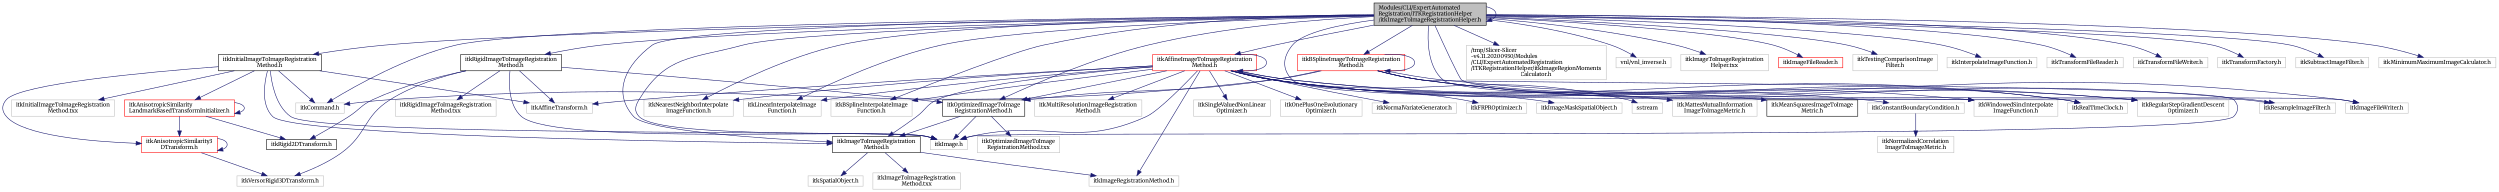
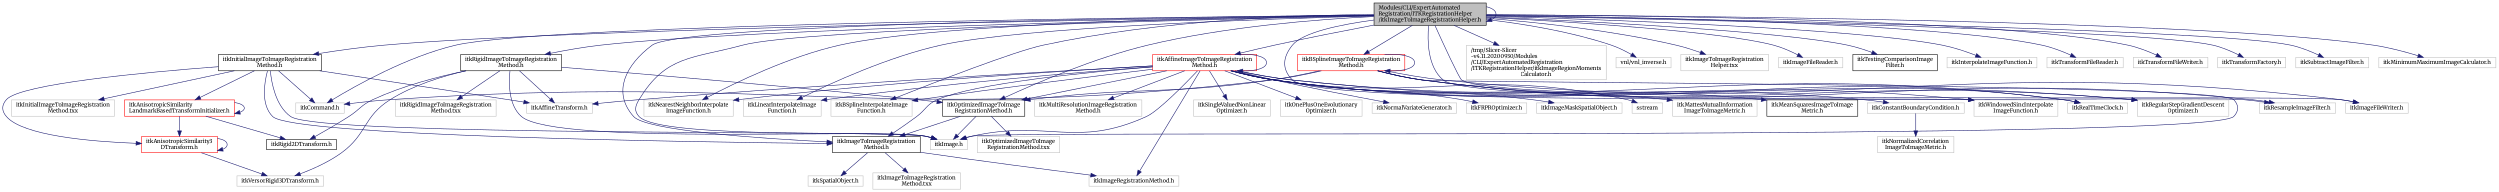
  digraph {
    fontname=Merriweather
    node [color=grey75 fontname=Merriweather fontsize=10 shape=record]
    edge [color=midnightblue fontname=Merriweather fontsize=10 labelfontname=Helvetica labelfontsize=10 style=solid]
    n1 [color=black fillcolor=grey75 fontcolor=black height=0.2 label="Modules/CLI/ExpertAutomated\lRegistration/ITKRegistrationHelper\l/itkImageToImageRegistrationHelper.h" style=filled width=0.4]
    n2 [height=0.2 label="itkImage.h" width=0.4]
    n3 [height=0.2 label="itkCommand.h" width=0.4]
    n4 [color=black height=0.2 label="itkImageToImageRegistration\lMethod.h" width=0.4]
    n5 [color=black height=0.2 label="itkInitialImageToImageRegistration\lMethod.h" width=0.4]
    n6 [height=0.2 label="/tmp/Slicer-Slicer\l-v4.11.20200930/Modules\l/CLI/ExpertAutomatedRegistration\l/ITKRegistrationHelper/itkImageRegionMoments\lCalculator.h" width=0.4]
    n7 [color=black height=0.2 label="itkOptimizedImageToImage\lRegistrationMethod.h" width=0.4]
    n8 [color=black height=0.2 label="itkRigidImageToImageRegistration\lMethod.h" width=0.4]
    n9 [height=0.2 label="vnl/vnl_inverse.h" width=0.4]
    n10 [color=red height=0.2 label="itkAffineImageToImageRegistration\lMethod.h" width=0.4]
    n11 [height=0.2 label="itkNearestNeighborInterpolate\lImageFunction.h" width=0.4]
    n12 [height=0.2 label="itkLinearInterpolateImage\lFunction.h" width=0.4]
    n13 [height=0.2 label="itkBSplineInterpolateImage\lFunction.h" width=0.4]
    n14 [height=0.2 label="itkWindowedSincInterpolate\lImageFunction.h" width=0.4]
    n15 [color=red height=0.2 label="itkBSplineImageToImageRegistration\lMethod.h" width=0.4]
    n16 [height=0.2 label="itkResampleImageFilter.h" width=0.4]
    n17 [height=0.2 label="itkImageFileWriter.h" width=0.4]
    n18 [height=0.2 label="itkImageToImageRegistration\lHelper.txx" width=0.4]
-   n19 [color=red height=0.2 label="itkImageFileReader.h" width=0.4]
-   n20 [height=0.2 label="itkTestingComparisonImage\lFilter.h" width=0.4]
+   n19 [height=0.2 label="itkImageFileReader.h" width=0.4]
+   n20 [color=black height=0.2 label="itkTestingComparisonImage\lFilter.h" width=0.4]
    n21 [height=0.2 label="itkInterpolateImageFunction.h" width=0.4]
    n22 [height=0.2 label="itkTransformFileReader.h" width=0.4]
    n23 [height=0.2 label="itkTransformFileWriter.h" width=0.4]
    n24 [height=0.2 label="itkTransformFactory.h" width=0.4]
    n25 [height=0.2 label="itkSubtractImageFilter.h" width=0.4]
    n26 [height=0.2 label="itkMinimumMaximumImageCalculator.h" width=0.4]
    n27 [height=0.2 label="itkSpatialObject.h" width=0.4]
    n28 [height=0.2 label="itkImageRegistrationMethod.h" width=0.4]
    n29 [height=0.2 label="itkImageToImageRegistration\lMethod.txx" width=0.4]
    n30 [height=0.2 label="itkAffineTransform.h" width=0.4]
    n31 [color=red height=0.2 label="itkAnisotropicSimilarity3\lDTransform.h" width=0.4]
    n32 [color=red height=0.2 label="itkAnisotropicSimilarity\lLandmarkBasedTransformInitializer.h" width=0.4]
    n33 [height=0.2 label="itkInitialImageToImageRegistration\lMethod.txx" width=0.4]
    n34 [height=0.2 label="itkOptimizedImageToImage\lRegistrationMethod.txx" width=0.4]
    n35 [height=0.2 label="itkVersorRigid3DTransform.h" width=0.4]
    n36 [color=black height=0.2 label="itkRigid2DTransform.h" width=0.4]
    n37 [height=0.2 label="itkRigidImageToImageRegistration\lMethod.txx" width=0.4]
    n38 [height=0.2 label="itkMattesMutualInformation\lImageToImageMetric.h" width=0.4]
    n39 [color=black height=0.2 label="itkMeanSquaresImageToImage\lMetric.h" width=0.4]
    n40 [height=0.2 label="itkMultiResolutionImageRegistration\lMethod.h" width=0.4]
    n41 [height=0.2 label="itkRealTimeClock.h" width=0.4]
    n42 [height=0.2 label="itkSingleValuedNonLinear\lOptimizer.h" width=0.4]
    n43 [height=0.2 label="itkOnePlusOneEvolutionary\lOptimizer.h" width=0.4]
    n44 [height=0.2 label="itkNormalVariateGenerator.h" width=0.4]
    n45 [height=0.2 label="itkRegularStepGradientDescent\lOptimizer.h" width=0.4]
    n46 [height=0.2 label="itkFRPROptimizer.h" width=0.4]
    n47 [height=0.2 label="itkImageMaskSpatialObject.h" width=0.4]
    n48 [height=0.2 label="itkConstantBoundaryCondition.h" width=0.4]
    n49 [height=0.2 label=sstream width=0.4]
    n50 [height=0.2 label="itkNormalizedCorrelation\lImageToImageMetric.h" width=0.4]
    n1 -> n1
    n1 -> n2
    n1 -> n3
    n1 -> n4
    n1 -> n5
    n1 -> n6
    n1 -> n7
    n1 -> n8
    n1 -> n9
    n1 -> n10
    n1 -> n11
    n1 -> n12
    n1 -> n13
    n1 -> n14
    n1 -> n15
    n1 -> n16
    n1 -> n17
    n1 -> n18
    n1 -> n19
    n1 -> n20
    n1 -> n21
    n1 -> n22
    n1 -> n23
    n1 -> n24
    n1 -> n25
    n1 -> n26
    n4 -> n27
    n4 -> n28
    n4 -> n29
    n5 -> n2
    n5 -> n3
    n5 -> n4
    n5 -> n30
    n5 -> n31
    n5 -> n32
    n5 -> n33
    n7 -> n2
    n7 -> n4
    n7 -> n34
    n8 -> n2
    n8 -> n7
    n8 -> n30
    n8 -> n35
    n8 -> n36
    n8 -> n37
    n10 -> n2
    n10 -> n4
    n10 -> n7
    n10 -> n10
    n10 -> n11
    n10 -> n12
    n10 -> n13
    n10 -> n14
    n10 -> n28
    n10 -> n30
    n10 -> n38
    n10 -> n39
    n10 -> n40
    n10 -> n41
    n10 -> n42
    n10 -> n43
    n10 -> n44
    n10 -> n45
    n10 -> n46
    n10 -> n47
    n10 -> n48
    n10 -> n49
    n15 -> n2
    n15 -> n3
    n15 -> n7
    n15 -> n15
    n15 -> n16
    n15 -> n17
    n15 -> n41
    n15 -> n45
    n31 -> n31
    n31 -> n35
    n32 -> n31
    n32 -> n32
    n32 -> n36
    n48 -> n50
  }
